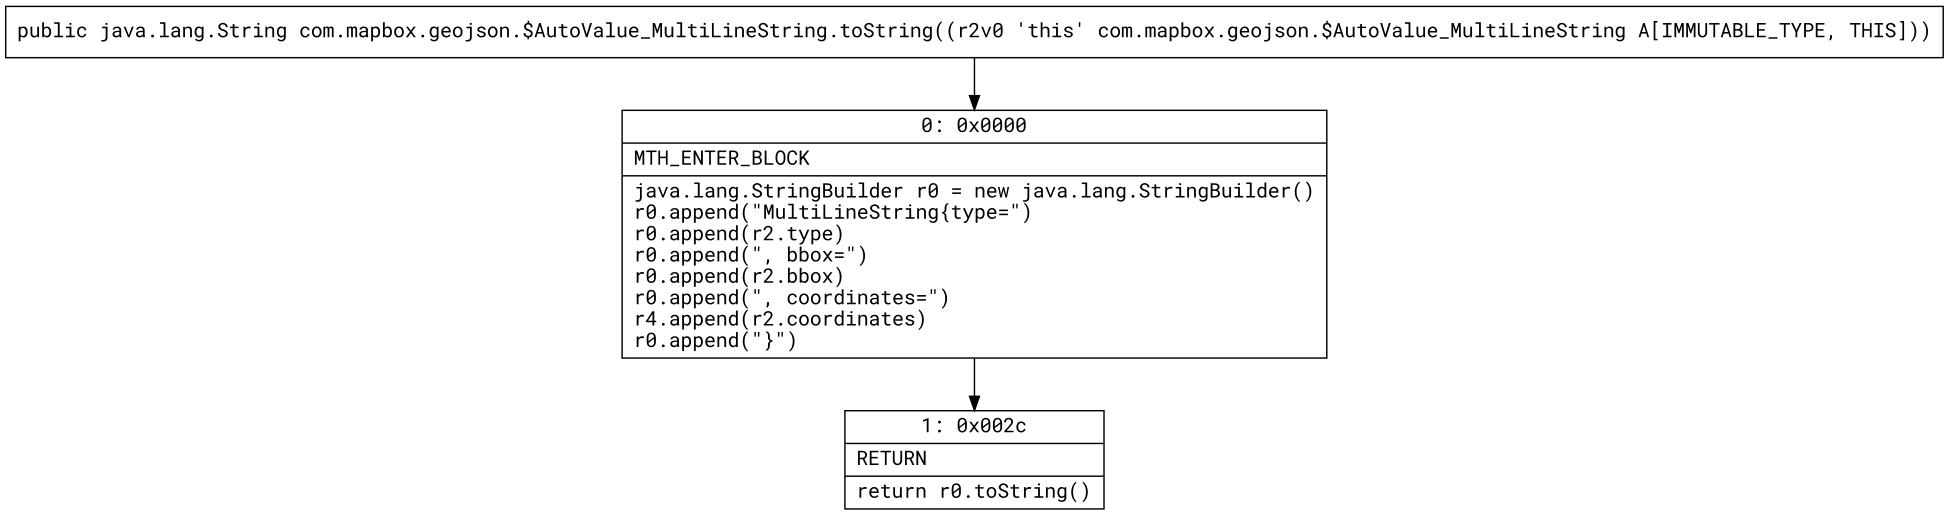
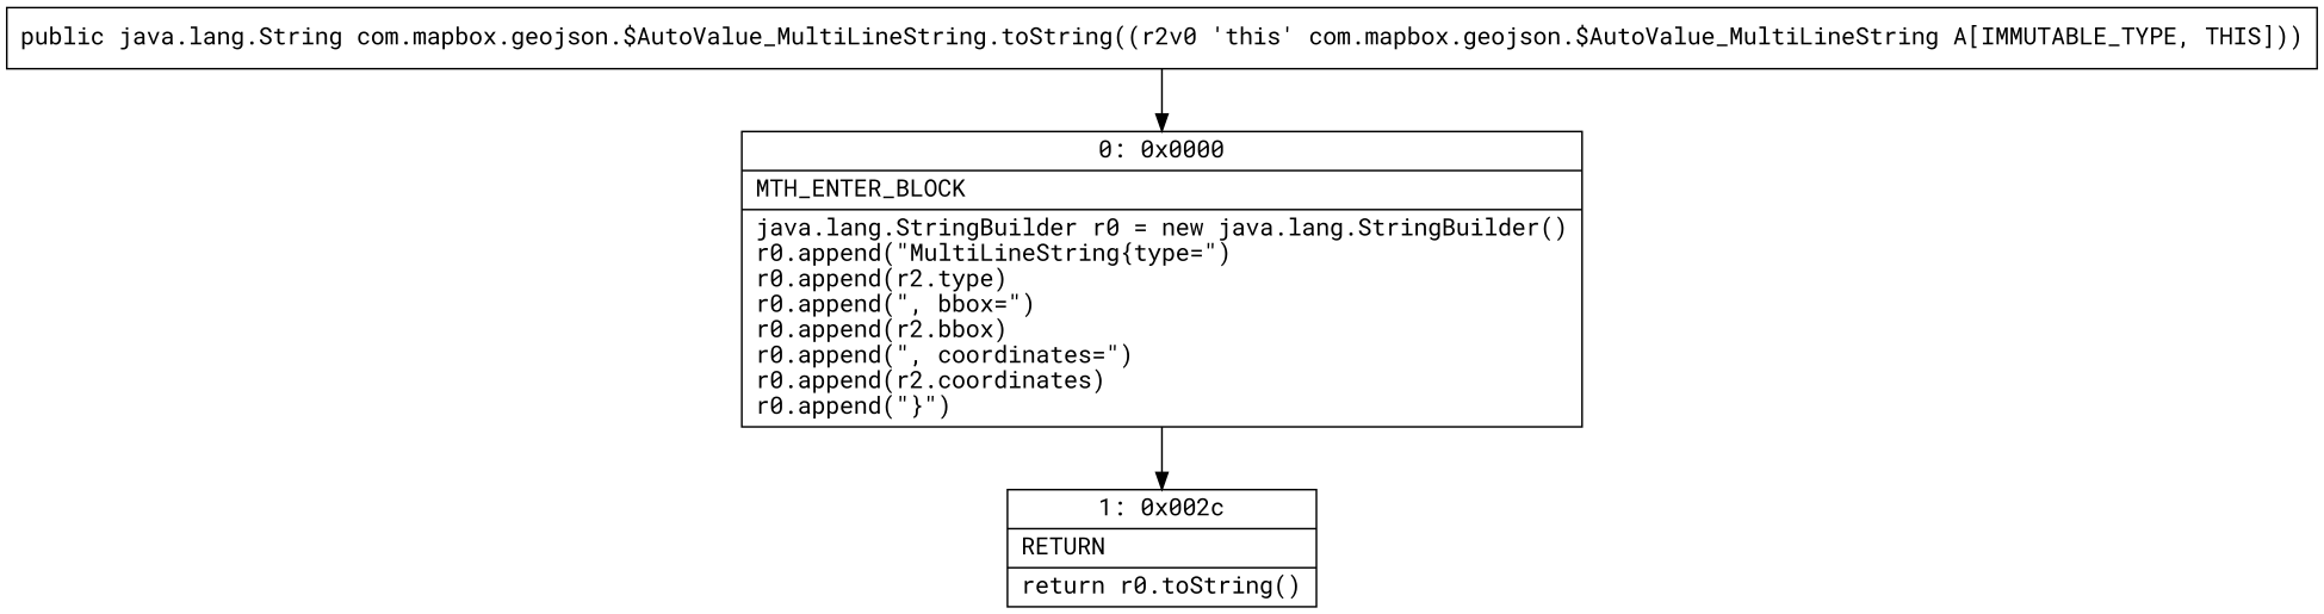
  digraph {
    fontname="Roboto Mono"
    node [shape=record fontname="Roboto Mono"]
    edge [fontname="Roboto Mono"]
-   n1 [label="{0\:\ 0x0000|MTH_ENTER_BLOCK\l|java.lang.StringBuilder r0 = new java.lang.StringBuilder()\lr0.append(\"MultiLineString\{type=\")\lr0.append(r2.type)\lr0.append(\", bbox=\")\lr0.append(r2.bbox)\lr0.append(\", coordinates=\")\lr4.append(r2.coordinates)\lr0.append(\"\}\")\l}"]
+   n1 [label="{0\:\ 0x0000|MTH_ENTER_BLOCK\l|java.lang.StringBuilder r0 = new java.lang.StringBuilder()\lr0.append(\"MultiLineString\{type=\")\lr0.append(r2.type)\lr0.append(\", bbox=\")\lr0.append(r2.bbox)\lr0.append(\", coordinates=\")\lr0.append(r2.coordinates)\lr0.append(\"\}\")\l}"]
    n2 [label="{1\:\ 0x002c|RETURN\l|return r0.toString()\l}"]
    n3 [label="{public java.lang.String com.mapbox.geojson.$AutoValue_MultiLineString.toString((r2v0 'this' com.mapbox.geojson.$AutoValue_MultiLineString A[IMMUTABLE_TYPE, THIS])) }"]
    n1 -> n2
    n3 -> n1
  }
